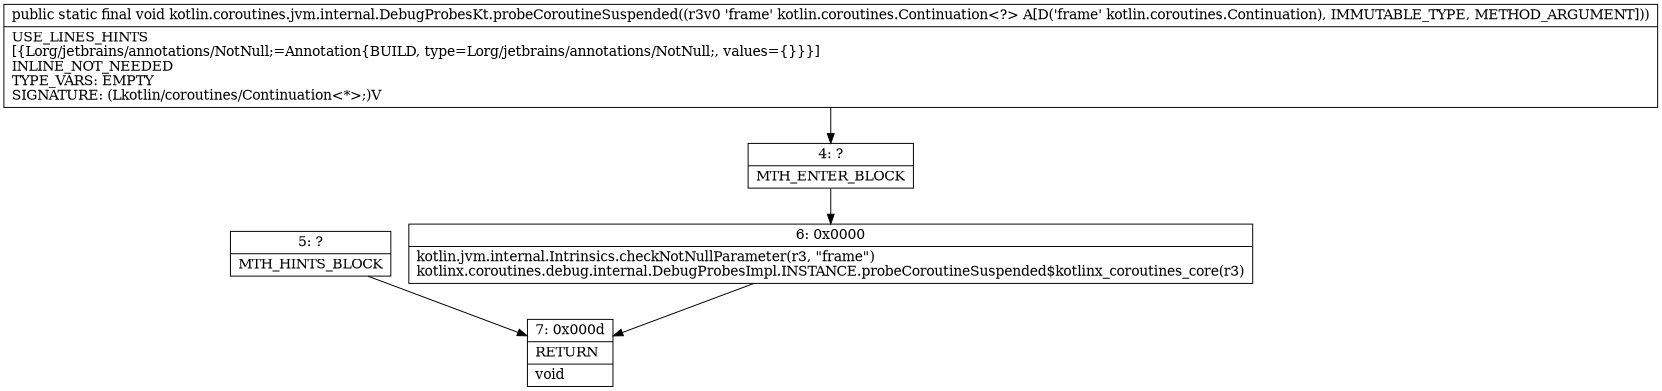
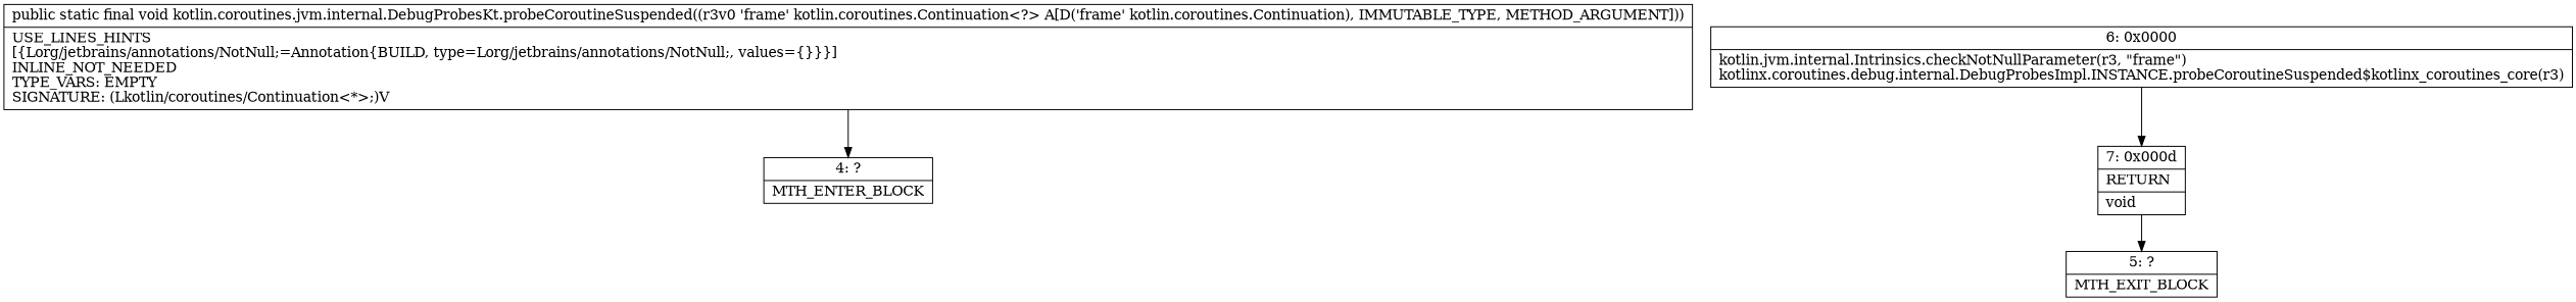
  digraph {
    node [shape=record]
    n1 [label="{4\:\ ?|MTH_ENTER_BLOCK\l}"]
    n2 [label="{6\:\ 0x0000|kotlin.jvm.internal.Intrinsics.checkNotNullParameter(r3, \"frame\")\lkotlinx.coroutines.debug.internal.DebugProbesImpl.INSTANCE.probeCoroutineSuspended$kotlinx_coroutines_core(r3)\l}"]
    n3 [label="{7\:\ 0x000d|RETURN\l|void\l}"]
-   n4 [label="{5\:\ ?|MTH_HINTS_BLOCK\l}"]
+   n4 [label="{5\:\ ?|MTH_EXIT_BLOCK\l}"]
    n5 [label="{public static final void kotlin.coroutines.jvm.internal.DebugProbesKt.probeCoroutineSuspended((r3v0 'frame' kotlin.coroutines.Continuation\<?\> A[D('frame' kotlin.coroutines.Continuation), IMMUTABLE_TYPE, METHOD_ARGUMENT]))  | USE_LINES_HINTS\l[\{Lorg\/jetbrains\/annotations\/NotNull;=Annotation\{BUILD, type=Lorg\/jetbrains\/annotations\/NotNull;, values=\{\}\}\}]\lINLINE_NOT_NEEDED\lTYPE_VARS: EMPTY\lSIGNATURE: (Lkotlin\/coroutines\/Continuation\<*\>;)V\l}"]
-   n1 -> n2
    n2 -> n3
-   n4 -> n3
+   n3 -> n4
    n5 -> n1
  }
